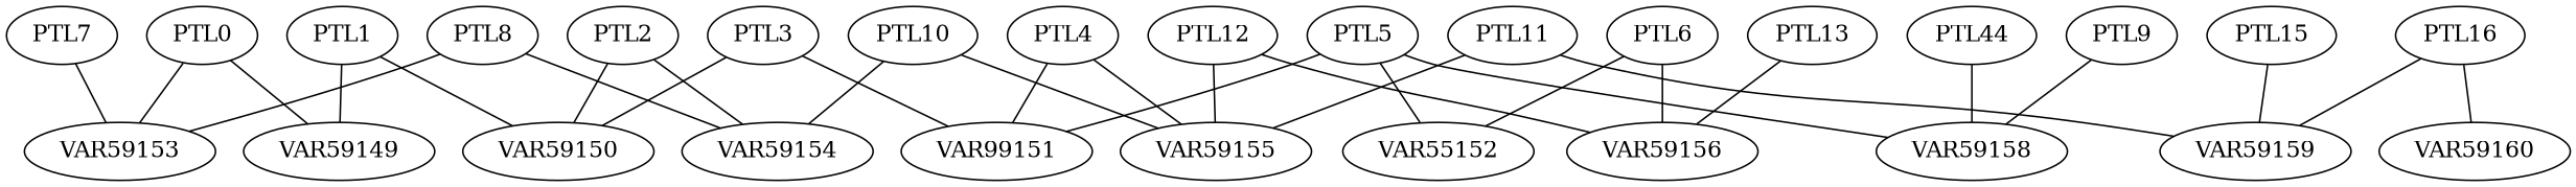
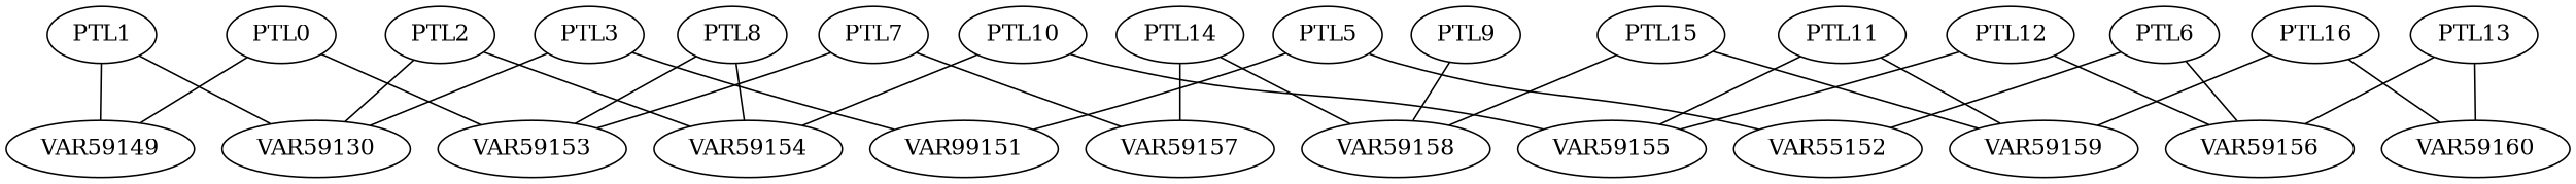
  graph {
    PTL0
    VAR59149
    VAR59153
    PTL1
-   VAR59150
+   VAR59150 [label=VAR59130]
    PTL2
    VAR59154
    PTL3
    n9 [label=VAR99151]
-   PTL4
    VAR59155
    PTL5
    n13 [label=VAR55152]
    PTL6
    VAR59156
    PTL7
+   VAR59157
    PTL8
    PTL9
    VAR59158
    PTL10
    PTL11
    VAR59159
    PTL12
    PTL13
    VAR59160
-   PTL14 [label=PTL44]
+   PTL14
    PTL15
    PTL16
    PTL0 -- VAR59149
    PTL0 -- VAR59153
    PTL1 -- VAR59149
    PTL1 -- VAR59150
    PTL2 -- VAR59150
    PTL2 -- VAR59154
    PTL3 -- VAR59150
    PTL3 -- n9
-   PTL4 -- n9
-   PTL4 -- VAR59155
    PTL5 -- n9
    PTL5 -- n13
    PTL6 -- n13
    PTL6 -- VAR59156
    PTL7 -- VAR59153
+   PTL7 -- VAR59157
    PTL8 -- VAR59153
    PTL8 -- VAR59154
    PTL9 -- VAR59158
    PTL10 -- VAR59154
    PTL10 -- VAR59155
    PTL11 -- VAR59155
    PTL11 -- VAR59159
    PTL12 -- VAR59155
    PTL12 -- VAR59156
    PTL13 -- VAR59156
+   PTL13 -- VAR59160
+   PTL14 -- VAR59157
    PTL14 -- VAR59158
-   PTL5 -- VAR59158
+   PTL15 -- VAR59158
    PTL15 -- VAR59159
    PTL16 -- VAR59159
    PTL16 -- VAR59160
  }
